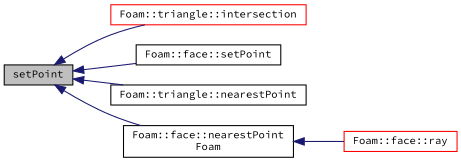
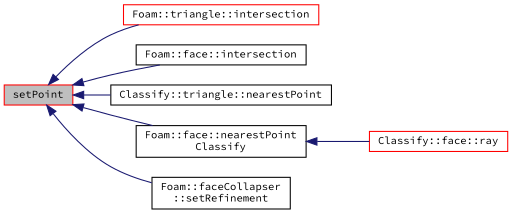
  digraph {
    fontname="Source Code Pro"
    rankdir=LR
    node [color=black fontname="Source Code Pro" fontsize=10 shape=record]
    edge [color=midnightblue dir=back fontname="Source Code Pro" fontsize=10 labelfontname=FreeSans labelfontsize=10 style=solid]
-   n1 [fillcolor=grey75 fontcolor=black height=0.2 label=setPoint style=filled width=0.4]
+   n1 [color=red fillcolor=grey75 fontcolor=black height=0.2 label=setPoint style=filled width=0.4]
    n2 [color=red height=0.2 label="Foam::triangle::intersection" width=0.4]
-   n3 [height=0.2 label="Foam::face::setPoint" width=0.4]
-   n4 [height=0.2 label="Foam::triangle::nearestPoint" width=0.4]
-   n5 [height=0.2 label="Foam::face::nearestPoint\lFoam" width=0.4]
-   n7 [color=red height=0.2 label="Foam::face::ray" width=0.4]
+   n3 [height=0.2 label="Foam::face::intersection" width=0.4]
+   n4 [height=0.2 label="Classify::triangle::nearestPoint" width=0.4]
+   n5 [height=0.2 label="Foam::face::nearestPoint\lClassify" width=0.4]
+   n6 [height=0.2 label="Foam::faceCollapser\l::setRefinement" width=0.4]
+   n7 [color=red height=0.2 label="Classify::face::ray" width=0.4]
    n1 -> n2
    n1 -> n3
    n1 -> n4
    n1 -> n5
+   n1 -> n6
    n5 -> n7
  }
